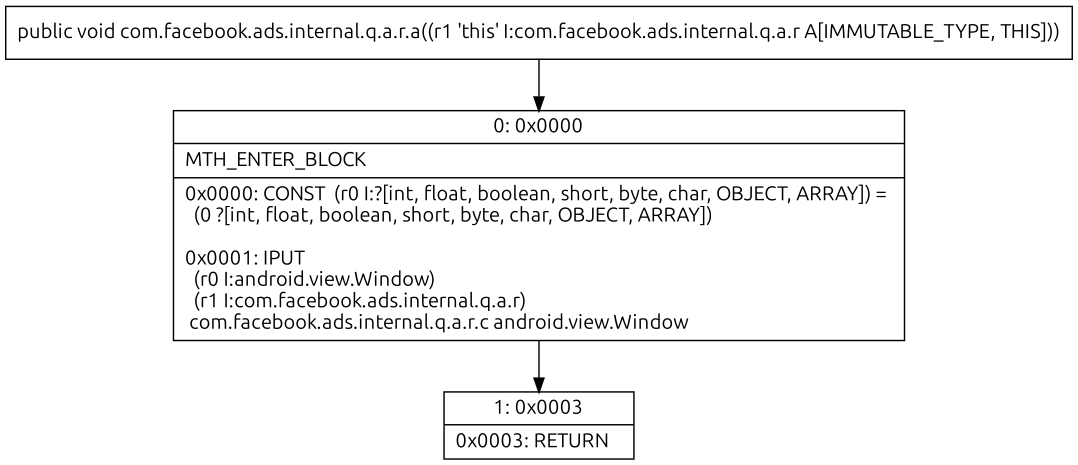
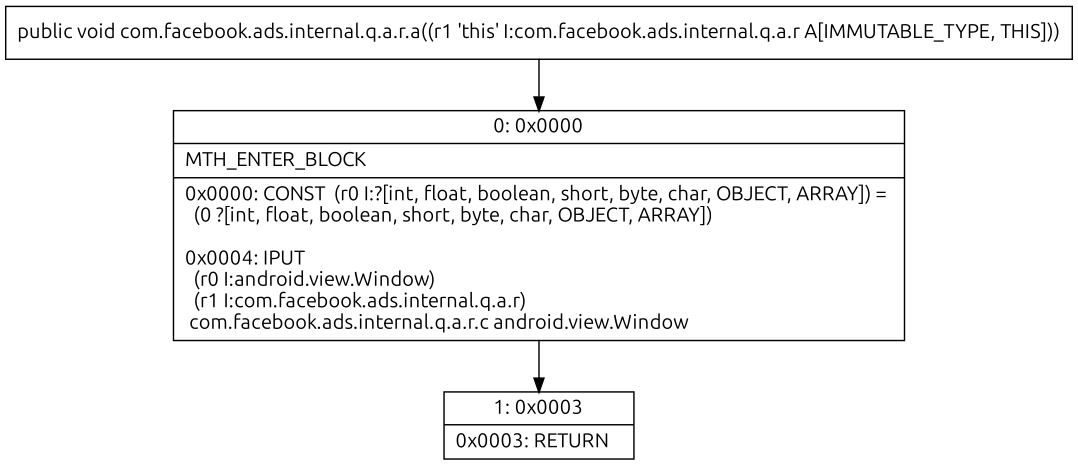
  digraph {
    fontname=Ubuntu
    node [shape=record fontname=Ubuntu]
    edge [fontname=Ubuntu]
-   n1 [label="{0\:\ 0x0000|MTH_ENTER_BLOCK\l|0x0000: CONST  (r0 I:?[int, float, boolean, short, byte, char, OBJECT, ARRAY]) = \l  (0 ?[int, float, boolean, short, byte, char, OBJECT, ARRAY])\l \l0x0001: IPUT  \l  (r0 I:android.view.Window)\l  (r1 I:com.facebook.ads.internal.q.a.r)\l com.facebook.ads.internal.q.a.r.c android.view.Window \l}"]
+   n1 [label="{0\:\ 0x0000|MTH_ENTER_BLOCK\l|0x0000: CONST  (r0 I:?[int, float, boolean, short, byte, char, OBJECT, ARRAY]) = \l  (0 ?[int, float, boolean, short, byte, char, OBJECT, ARRAY])\l \l0x0004: IPUT  \l  (r0 I:android.view.Window)\l  (r1 I:com.facebook.ads.internal.q.a.r)\l com.facebook.ads.internal.q.a.r.c android.view.Window \l}"]
    n2 [label="{1\:\ 0x0003|0x0003: RETURN   \l}"]
    n3 [label="{public void com.facebook.ads.internal.q.a.r.a((r1 'this' I:com.facebook.ads.internal.q.a.r A[IMMUTABLE_TYPE, THIS])) }"]
    n1 -> n2
    n3 -> n1
  }
